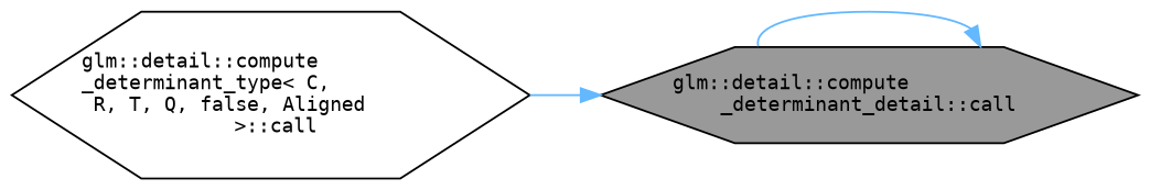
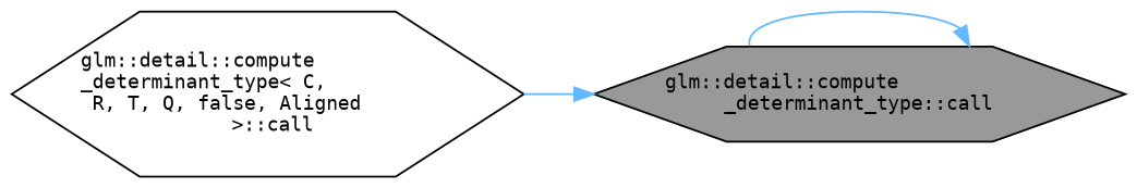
  digraph {
    rankdir=RL
    node [color=black fontname=Terminal fontsize=10 shape=hexagon style=filled]
    edge [color=steelblue1 dir=back fontname=Terminal fontsize=10 labelfontname=Helvetica labelfontsize=10 style=solid]
-   n1 [fillcolor=grey60 fontcolor=black height=0.2 label="glm::detail::compute\l_determinant_detail::call" width=0.4]
+   n1 [fillcolor=grey60 fontcolor=black height=0.2 label="glm::detail::compute\l_determinant_type::call" width=0.4]
    n2 [fillcolor=white height=0.2 label="glm::detail::compute\l_determinant_type\< C,\l R, T, Q, false, Aligned\l \>::call" width=0.4]
    n1 -> n1
    n1 -> n2
  }
